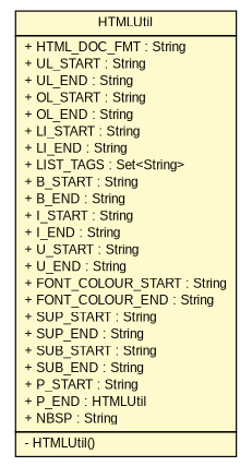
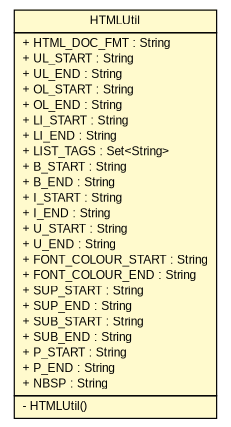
  digraph {
    nodesep=0.25
    ranksep=0.5
-   n1 [fontcolor=black fontname=arial fontsize=10.0 label=<<table title="org.tanjakostic.jcleancim.util.HTMLUtil" border="0" cellborder="1" cellspacing="0" cellpadding="2" port="p" bgcolor="lemonChiffon" href="./HTMLUtil.html"> 		<tr><td><table border="0" cellspacing="0" cellpadding="1"> <tr><td align="center" balign="center"> HTMLUtil </td></tr> 		</table></td></tr> 		<tr><td><table border="0" cellspacing="0" cellpadding="1"> <tr><td align="left" balign="left"> + HTML_DOC_FMT : String </td></tr> <tr><td align="left" balign="left"> + UL_START : String </td></tr> <tr><td align="left" balign="left"> + UL_END : String </td></tr> <tr><td align="left" balign="left"> + OL_START : String </td></tr> <tr><td align="left" balign="left"> + OL_END : String </td></tr> <tr><td align="left" balign="left"> + LI_START : String </td></tr> <tr><td align="left" balign="left"> + LI_END : String </td></tr> <tr><td align="left" balign="left"> + LIST_TAGS : Set&lt;String&gt; </td></tr> <tr><td align="left" balign="left"> + B_START : String </td></tr> <tr><td align="left" balign="left"> + B_END : String </td></tr> <tr><td align="left" balign="left"> + I_START : String </td></tr> <tr><td align="left" balign="left"> + I_END : String </td></tr> <tr><td align="left" balign="left"> + U_START : String </td></tr> <tr><td align="left" balign="left"> + U_END : String </td></tr> <tr><td align="left" balign="left"> + FONT_COLOUR_START : String </td></tr> <tr><td align="left" balign="left"> + FONT_COLOUR_END : String </td></tr> <tr><td align="left" balign="left"> + SUP_START : String </td></tr> <tr><td align="left" balign="left"> + SUP_END : String </td></tr> <tr><td align="left" balign="left"> + SUB_START : String </td></tr> <tr><td align="left" balign="left"> + SUB_END : String </td></tr> <tr><td align="left" balign="left"> + P_START : String </td></tr> <tr><td align="left" balign="left"> + P_END : HTMLUtil </td></tr> <tr><td align="left" balign="left"> + NBSP : String </td></tr> 		</table></td></tr> 		<tr><td><table border="0" cellspacing="0" cellpadding="1"> <tr><td align="left" balign="left"> - HTMLUtil() </td></tr> 		</table></td></tr> 		</table>> shape=plaintext]
+   n1 [fontcolor=black fontname=arial fontsize=10.0 label=<<table title="org.tanjakostic.jcleancim.util.HTMLUtil" border="0" cellborder="1" cellspacing="0" cellpadding="2" port="p" bgcolor="lemonChiffon" href="./HTMLUtil.html"> 		<tr><td><table border="0" cellspacing="0" cellpadding="1"> <tr><td align="center" balign="center"> HTMLUtil </td></tr> 		</table></td></tr> 		<tr><td><table border="0" cellspacing="0" cellpadding="1"> <tr><td align="left" balign="left"> + HTML_DOC_FMT : String </td></tr> <tr><td align="left" balign="left"> + UL_START : String </td></tr> <tr><td align="left" balign="left"> + UL_END : String </td></tr> <tr><td align="left" balign="left"> + OL_START : String </td></tr> <tr><td align="left" balign="left"> + OL_END : String </td></tr> <tr><td align="left" balign="left"> + LI_START : String </td></tr> <tr><td align="left" balign="left"> + LI_END : String </td></tr> <tr><td align="left" balign="left"> + LIST_TAGS : Set&lt;String&gt; </td></tr> <tr><td align="left" balign="left"> + B_START : String </td></tr> <tr><td align="left" balign="left"> + B_END : String </td></tr> <tr><td align="left" balign="left"> + I_START : String </td></tr> <tr><td align="left" balign="left"> + I_END : String </td></tr> <tr><td align="left" balign="left"> + U_START : String </td></tr> <tr><td align="left" balign="left"> + U_END : String </td></tr> <tr><td align="left" balign="left"> + FONT_COLOUR_START : String </td></tr> <tr><td align="left" balign="left"> + FONT_COLOUR_END : String </td></tr> <tr><td align="left" balign="left"> + SUP_START : String </td></tr> <tr><td align="left" balign="left"> + SUP_END : String </td></tr> <tr><td align="left" balign="left"> + SUB_START : String </td></tr> <tr><td align="left" balign="left"> + SUB_END : String </td></tr> <tr><td align="left" balign="left"> + P_START : String </td></tr> <tr><td align="left" balign="left"> + P_END : String </td></tr> <tr><td align="left" balign="left"> + NBSP : String </td></tr> 		</table></td></tr> 		<tr><td><table border="0" cellspacing="0" cellpadding="1"> <tr><td align="left" balign="left"> - HTMLUtil() </td></tr> 		</table></td></tr> 		</table>> shape=plaintext]
  }
